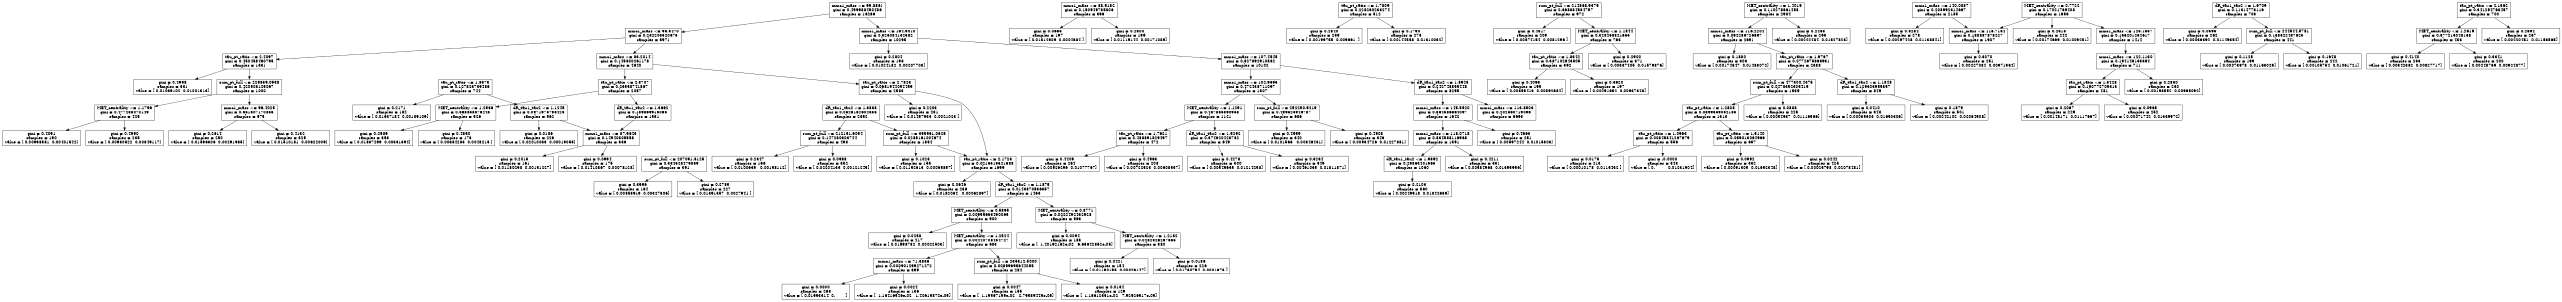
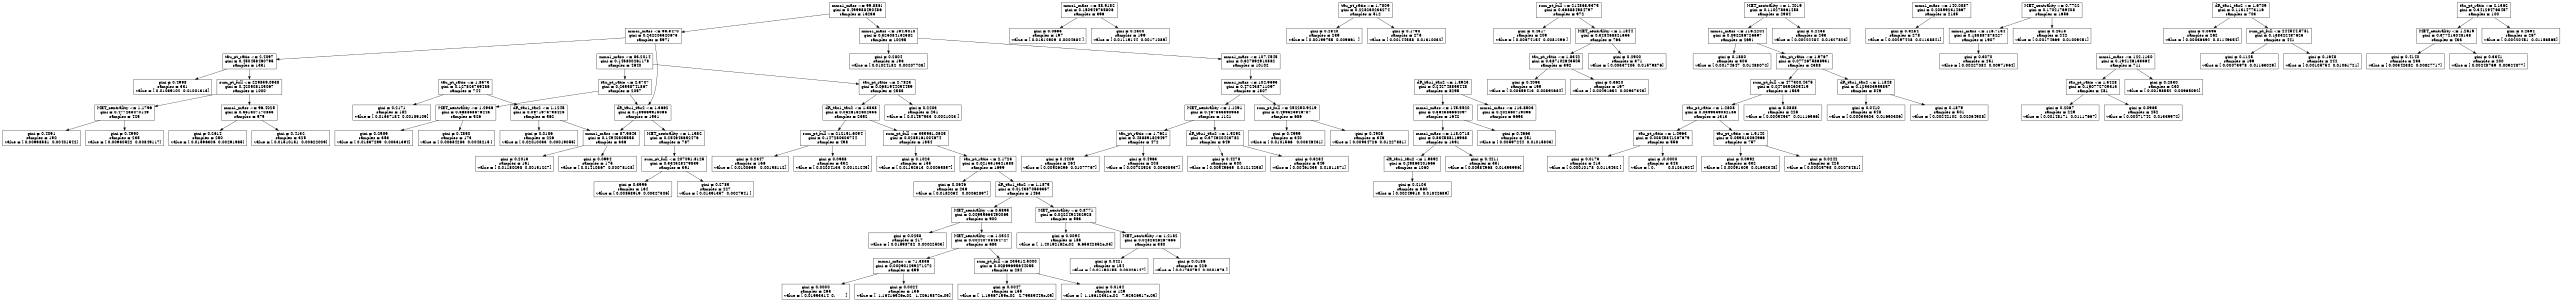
  digraph {
    node [shape=box]
    n1 [label="mmc1_mass <= 99.8861\ngini = 0.499988490486\nsamples = 16266"]
    n2 [label="mmc1_mass <= 93.5470\ngini = 0.232203520675\nsamples = 5971"]
    n3 [label="mmc1_mass <= 164.9010\ngini = 0.325084132582\nsamples = 10295"]
    n4 [label="mmc1_mass <= 83.2014\ngini = 0.145800261178\nsamples = 4640"]
    n5 [label="tau_pt_ratio <= 2.4097\ngini = 0.450458460795\nsamples = 1331"]
    n6 [label="mmc1_mass <= 107.4545\ngini = 0.327892910882\nsamples = 10102"]
    n7 [label="gini = 0.2804\nsamples = 193\nvalue = [ 0.01024182  0.00207708]"]
    n8 [label="tau_pt_ratio <= 2.7823\ngini = 0.0681944054459\nsamples = 2583"]
    n9 [label="tau_pt_ratio <= 2.3707\ngini = 0.23558741867\nsamples = 2057"]
    n10 [label="sum_pt_full <= 229839.0938\ngini = 0.420508125067\nsamples = 1000"]
    n11 [label="gini = 0.4998\nsamples = 331\nvalue = [ 0.01039102  0.01001313]"]
    n12 [label="dR_tau1_tau2 <= 1.3838\ngini = 0.0526132602355\nsamples = 2352"]
    n13 [label="gini = 0.2203\nsamples = 231\nvalue = [ 0.01457533  0.0021023 ]"]
    n14 [label="dR_tau1_tau2 <= 1.3662\ngini = 0.189869913065\nsamples = 1531"]
    n15 [label="MET_centrality <= 1.2936\ngini = 0.368858376243\nsamples = 526"]
    n16 [label="sum_pt_full <= 355961.0625\ngini = 0.0285161004674\nsamples = 1854"]
    n17 [label="sum_pt_full <= 212151.6094\ngini = 0.147280303744\nsamples = 498"]
    n18 [label="tau_pt_ratio <= 2.1723\ngini = 0.0215515521688\nsamples = 1699"]
    n19 [label="gini = 0.1023\nsamples = 155\nvalue = [ 0.01152613  0.00065857]"]
    n20 [label="gini = 0.0988\nsamples = 332\nvalue = [ 0.02204133  0.00121245]"]
    n21 [label="gini = 0.2347\nsamples = 166\nvalue = [ 0.0100639   0.00158112]"]
    n22 [label="dR_tau1_tau2 <= 1.1875\ngini = 0.0143870536357\nsamples = 1463"]
    n23 [label="gini = 0.0646\nsamples = 236\nvalue = [ 0.0182064   0.00062897]"]
    n24 [label="MET_centrality <= 0.5895\ngini = 0.00955663490065\nsamples = 900"]
    n25 [label="MET_centrality <= 0.8771\ngini = 0.0222492432928\nsamples = 563"]
    n26 [label="gini = 0.0258\nsamples = 217\nvalue = [ 0.01698782  0.00022503]"]
    n27 [label="MET_centrality <= 1.2524\ngini = 0.00440708454727\nsamples = 683"]
    n28 [label="gini = 0.0094\nsamples = 183\nvalue = [  1.40192162e-02   6.65642852e-05]"]
    n29 [label="MET_centrality <= 1.2182\ngini = 0.0282326267365\nsamples = 380"]
    n30 [label="mmc1_mass <= 71.3836\ngini = 0.000901299271272\nsamples = 399"]
    n31 [label="sum_pt_full <= 235312.5000\ngini = 0.00899695644055\nsamples = 284"]
    n32 [label="gini = 0.0000\nsamples = 263\nvalue = [ 0.01953314  0.        ]"]
    n33 [label="gini = 0.0024\nsamples = 136\nvalue = [  1.16416546e-02   1.40615872e-05]"]
    n34 [label="gini = 0.0047\nsamples = 155\nvalue = [  1.19567159e-02   2.79589445e-05]"]
    n35 [label="gini = 0.0134\nsamples = 129\nvalue = [  1.16612331e-02   7.92526517e-05]"]
    n36 [label="gini = 0.0421\nsamples = 154\nvalue = [ 0.01190195  0.00026147]"]
    n37 [label="gini = 0.0186\nsamples = 226\nvalue = [ 0.01760794  0.0001673 ]"]
+   n38 [label="MET_centrality <= 1.1982\ngini = 0.254643652476\nsamples = 787"]
    n39 [label="mmc1_mass <= 87.9643\ngini = 0.14940805558\nsamples = 336"]
    n40 [label="gini = 0.2589\nsamples = 353\nvalue = [ 0.01837299  0.00331394]"]
    n41 [label="gini = 0.4850\nsamples = 173\nvalue = [ 0.00684283  0.0048215 ]"]
    n42 [label="tau_pt_ratio <= 1.8573\ngini = 0.127823739486\nsamples = 744"]
    n43 [label="dR_tau1_tau2 <= 1.1245\ngini = 0.0971975798423\nsamples = 562"]
    n44 [label="gini = 0.2171\nsamples = 182\nvalue = [ 0.01337184  0.00189109]"]
    n45 [label="sum_pt_full <= 207091.8125\ngini = 0.334528479839\nsamples = 391"]
    n46 [label="gini = 0.0186\nsamples = 226\nvalue = [ 0.02010033  0.00019055]"]
    n47 [label="gini = 0.2013\nsamples = 161\nvalue = [ 0.01180298  0.00151227]"]
    n48 [label="gini = 0.0994\nsamples = 175\nvalue = [ 0.01410867  0.00078128]"]
    n49 [label="mmc1_mass <= 88.9182\ngini = 0.150949735806\nsamples = 396"]
    n50 [label="gini = 0.0665\nsamples = 197\nvalue = [ 0.01312909  0.0004684 ]"]
    n51 [label="gini = 0.2300\nsamples = 199\nvalue = [ 0.01119144  0.00171089]"]
    n52 [label="gini = 0.2785\nsamples = 227\nvalue = [ 0.01391357  0.0027941 ]"]
    n53 [label="gini = 0.3996\nsamples = 164\nvalue = [ 0.00858919  0.00327306]"]
    n54 [label="MET_centrality <= 1.1796\ngini = 0.477238070149\nsamples = 425"]
    n55 [label="mmc1_mass <= 96.4025\ngini = 0.351307170853\nsamples = 575"]
    n56 [label="gini = 0.4091\nsamples = 190\nvalue = [ 0.00998581  0.00401542]"]
    n57 [label="gini = 0.4990\nsamples = 235\nvalue = [ 0.00930522  0.00849117]"]
    n58 [label="gini = 0.2614\nsamples = 250\nvalue = [ 0.01596306  0.00291985]"]
    n59 [label="gini = 0.4132\nsamples = 325\nvalue = [ 0.01510181  0.00622009]"]
    n60 [label="mmc1_mass <= 102.9595\ngini = 0.472438711097\nsamples = 1807"]
    n61 [label="dR_tau1_tau2 <= 1.8923\ngini = 0.242748855448\nsamples = 8295"]
    n62 [label="sum_pt_full <= 252250.9219\ngini = 0.499525946787\nsamples = 686"]
    n63 [label="MET_centrality <= 1.1291\ngini = 0.437833890958\nsamples = 1121"]
    n64 [label="mmc1_mass <= 113.8503\ngini = 0.202560719096\nsamples = 6653"]
    n65 [label="mmc1_mass <= 145.5520\ngini = 0.364386664097\nsamples = 1642"]
    n66 [label="gini = 0.4959\nsamples = 340\nvalue = [ 0.0101566   0.00846431]"]
    n67 [label="gini = 0.4908\nsamples = 346\nvalue = [ 0.00934726  0.01227881]"]
    n68 [label="tau_pt_ratio <= 1.7621\ngini = 0.488891829497\nsamples = 472"]
    n69 [label="dR_tau1_tau2 <= 1.5292\ngini = 0.374620423782\nsamples = 649"]
    n70 [label="gini = 0.4963\nsamples = 208\nvalue = [ 0.00722523  0.00608537]"]
    n71 [label="gini = 0.4409\nsamples = 264\nvalue = [ 0.00526296  0.01077767]"]
    n72 [label="gini = 0.3234\nsamples = 349\nvalue = [ 0.00461035  0.01811871]"]
    n73 [label="gini = 0.4278\nsamples = 300\nvalue = [ 0.00545635  0.01214258]"]
    n74 [label="mmc1_mass <= 118.0718\ngini = 0.834588116968\nsamples = 1391"]
    n75 [label="gini = 0.4663\nsamples = 251\nvalue = [ 0.00597244  0.01015803]"]
    n76 [label="tau_pt_ratio <= 1.7809\ngini = 0.228260233274\nsamples = 512"]
    n77 [label="gini = 0.2840\nsamples = 239\nvalue = [ 0.00199755  0.009661  ]"]
    n78 [label="gini = 0.1790\nsamples = 273\nvalue = [ 0.00144558  0.01310032]"]
    n79 [label="sum_pt_full <= 214868.9375\ngini = 0.368884984797\nsamples = 972"]
    n80 [label="gini = 0.4317\nsamples = 209\nvalue = [ 0.00374154  0.0081296 ]"]
    n81 [label="MET_centrality <= 1.1844\ngini = 0.348458821655\nsamples = 763"]
    n82 [label="tau_pt_ratio <= 1.8342\ngini = 0.387102643505\nsamples = 392"]
    n83 [label="gini = 0.2900\nsamples = 371\nvalue = [ 0.00337405  0.01579876]"]
    n84 [label="gini = 0.4093\nsamples = 195\nvalue = [ 0.00359413  0.00892684]"]
    n85 [label="gini = 0.3620\nsamples = 197\nvalue = [ 0.00291652  0.00937343]"]
    n86 [label="MET_centrality <= 1.4019\ngini = 0.110278661458\nsamples = 2984"]
    n87 [label="mmc1_mass <= 116.2204\ngini = 0.092286726697\nsamples = 2691"]
    n88 [label="gini = 0.2458\nsamples = 293\nvalue = [ 0.00222484  0.01327823]"]
    n89 [label="mmc1_mass <= 140.0887\ngini = 0.208992314667\nsamples = 2185"]
    n90 [label="mmc1_mass <= 116.7134\ngini = 0.188887878227\nsamples = 1907"]
    n91 [label="gini = 0.3284\nsamples = 278\nvalue = [ 0.00297428  0.01138841]"]
    n92 [label="gini = 0.1880\nsamples = 303\nvalue = [ 0.00174647  0.01488072]"]
    n93 [label="tau_pt_ratio <= 1.9767\ngini = 0.0772675868931\nsamples = 2388"]
    n94 [label="sum_pt_full <= 477300.4375\ngini = 0.0478352305419\nsamples = 1539"]
    n95 [label="dR_tau1_tau2 <= 1.1848\ngini = 0.129303955857\nsamples = 849"]
    n96 [label="tau_pt_ratio <= 1.2808\ngini = 0.0399359032133\nsamples = 1313"]
    n97 [label="gini = 0.0888\nsamples = 226\nvalue = [ 0.00054537  0.01116566]"]
    n98 [label="gini = 0.0410\nsamples = 348\nvalue = [ 0.00035303  0.01650306]"]
    n99 [label="gini = 0.1879\nsamples = 501\nvalue = [ 0.00242102  0.02064908]"]
    n100 [label="tau_pt_ratio <= 1.0963\ngini = 0.00845841267679\nsamples = 556"]
-   n101 [label="tau_pt_ratio <= 1.5140\ngini = 0.059013064966\nsamples = 657"]
+   n101 [label="tau_pt_ratio <= 1.5140\ngini = 0.059013064966\nsamples = 757"]
    n102 [label="gini = 0.0173\nsamples = 213\nvalue = [ 0.00010178  0.0115432 ]"]
    n103 [label="gini = -0.0000\nsamples = 343\nvalue = [ 0.          0.01231904]"]
    n104 [label="gini = 0.0992\nsamples = 332\nvalue = [ 0.00091305  0.01652348]"]
    n105 [label="gini = 0.0242\nsamples = 425\nvalue = [ 0.00025798  0.02078481]"]
    n106 [label="gini = 0.3070\nsamples = 251\nvalue = [ 0.00227084  0.00971964]"]
    n107 [label="MET_centrality <= 0.7722\ngini = 0.17021769408\nsamples = 1656"]
    n108 [label="gini = 0.2515\nsamples = 242\nvalue = [ 0.00174669  0.01009251]"]
-   n109 [label="mmc1_mass <= 125.1357\ngini = 0.156201254617\nsamples = 1414"]
    n110 [label="mmc1_mass <= 122.1130\ngini = 0.194146133364\nsamples = 711"]
    n111 [label="tau_pt_ratio <= 1.5428\ngini = 0.150772705313\nsamples = 481"]
    n112 [label="gini = 0.2830\nsamples = 230\nvalue = [ 0.00198552  0.00965092]"]
    n113 [label="dR_tau1_tau2 <= 1.6709\ngini = 0.11314773116\nsamples = 703"]
    n114 [label="gini = 0.0595\nsamples = 262\nvalue = [ 0.00036392  0.01149354]"]
    n115 [label="sum_pt_full <= 244544.5781\ngini = 0.138322437625\nsamples = 441"]
    n116 [label="gini = 0.2067\nsamples = 229\nvalue = [ 0.00148171  0.01117667]"]
    n117 [label="gini = 0.0965\nsamples = 252\nvalue = [ 0.00071742  0.01339972]"]
    n118 [label="gini = 0.1125\nsamples = 199\nvalue = [ 0.00073978  0.01163029]"]
    n119 [label="gini = 0.1648\nsamples = 242\nvalue = [ 0.00105754  0.01061721]"]
    n120 [label="gini = 0.4211\nsamples = 331\nvalue = [ 0.00584968  0.01355996]"]
    n121 [label="dR_tau1_tau2 <= 1.9892\ngini = 0.29863401665\nsamples = 1060"]
    n122 [label="gini = 0.2103\nsamples = 360\nvalue = [ 0.00249918  0.01842689]"]
-   n123 [label="tau_pt_ratio <= 2.1362\ngini = 0.341294768457\nsamples = 700"]
+   n123 [label="tau_pt_ratio <= 2.1362\ngini = 0.341294768457\nsamples = 100"]
    n124 [label="MET_centrality <= 1.2619\ngini = 0.377215048158\nsamples = 433"]
    n125 [label="gini = 0.2694\nsamples = 267\nvalue = [ 0.00220451  0.01153565]"]
    n126 [label="gini = 0.4140\nsamples = 233\nvalue = [ 0.00342382  0.00827717]"]
    n127 [label="gini = 0.3341\nsamples = 200\nvalue = [ 0.00248769  0.00924877]"]
    n1 -> n2
    n1 -> n3
-   n2 -> n4
+   n2 -> n14
    n2 -> n5
    n3 -> n6
    n3 -> n7
    n4 -> n8
    n4 -> n9
    n5 -> n10
    n5 -> n11
    n6 -> n60
-   n6 -> n61
-   n8 -> n18
+   n8 -> n12
    n8 -> n13
    n9 -> n14
    n9 -> n15
    n10 -> n54
    n10 -> n55
    n12 -> n16
    n12 -> n17
+   n14 -> n38
    n14 -> n39
    n15 -> n40
    n15 -> n41
    n16 -> n18
    n16 -> n19
    n17 -> n20
    n17 -> n21
    n18 -> n22
    n18 -> n23
    n22 -> n24
    n22 -> n25
    n24 -> n26
    n24 -> n27
    n25 -> n28
    n25 -> n29
    n27 -> n30
    n27 -> n31
    n29 -> n36
    n29 -> n37
    n30 -> n32
    n30 -> n33
    n31 -> n34
    n31 -> n35
+   n38 -> n45
    n39 -> n47
    n39 -> n48
    n42 -> n43
    n42 -> n44
    n43 -> n39
    n43 -> n46
    n45 -> n52
    n45 -> n53
    n49 -> n50
    n49 -> n51
    n54 -> n56
    n54 -> n57
    n55 -> n58
    n55 -> n59
    n60 -> n62
    n60 -> n63
    n61 -> n64
    n61 -> n65
    n62 -> n66
    n62 -> n67
    n63 -> n68
    n63 -> n69
    n65 -> n74
    n65 -> n75
    n68 -> n70
    n68 -> n71
    n69 -> n72
    n69 -> n73
    n74 -> n120
    n74 -> n121
    n76 -> n77
    n76 -> n78
    n79 -> n80
    n79 -> n81
    n81 -> n82
    n81 -> n83
    n82 -> n84
    n82 -> n85
    n86 -> n87
    n86 -> n88
    n87 -> n92
    n87 -> n93
-   n89 -> n90
    n89 -> n91
    n90 -> n106
    n93 -> n94
    n93 -> n95
    n94 -> n96
    n94 -> n97
    n95 -> n98
    n95 -> n99
    n96 -> n100
    n96 -> n101
    n100 -> n102
    n100 -> n103
    n101 -> n104
    n101 -> n105
    n107 -> n90
    n107 -> n108
-   n107 -> n109
-   n109 -> n110
    n110 -> n111
    n110 -> n112
    n111 -> n116
    n111 -> n117
    n113 -> n114
    n113 -> n115
    n115 -> n118
    n115 -> n119
    n121 -> n122
    n123 -> n124
    n123 -> n125
    n124 -> n126
    n124 -> n127
  }
